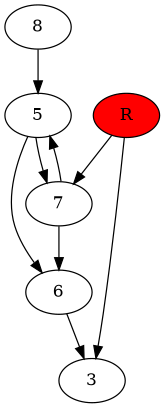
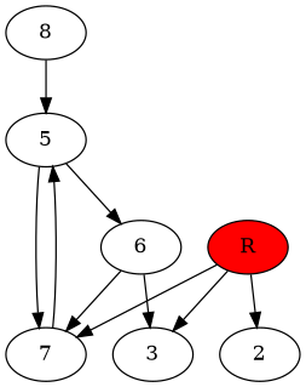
  digraph {
    8
    5
    6
    3
    7
    R [fillcolor="#ff0000" style=filled]
+   2
    8 -> 5
    5 -> 6
    5 -> 7
    6 -> 3
    7 -> 5
-   7 -> 6
+   6 -> 7
    R -> 3
    R -> 7
+   R -> 2
  }
